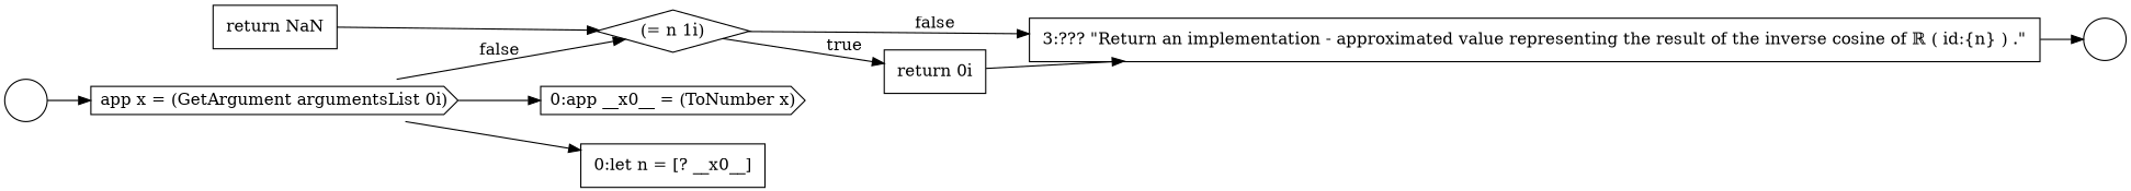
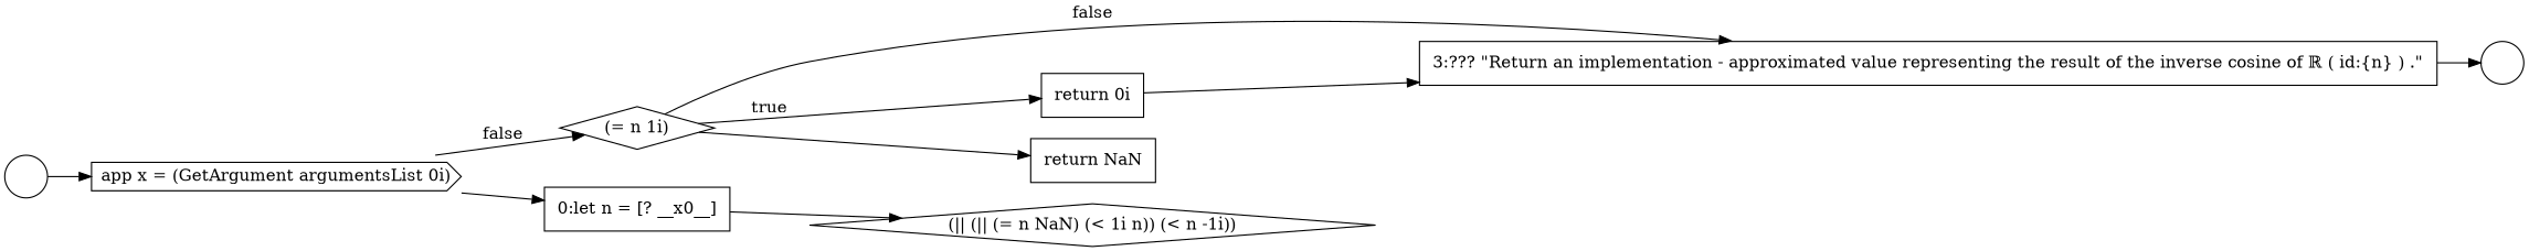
  digraph {
    rankdir=LR
    node [color=black fillcolor=white shape=none style=filled]
    edge [color=black]
    n1 [label=<<font color="black">(= n 1i)</font>> shape=diamond]
    n2 [label=<<font color="black">     <table border="0" cellborder="1" cellspacing="0" cellpadding="10">       <tr><td align="left">3:??? &quot;Return an implementation - approximated value representing the result of the inverse cosine of ℝ ( id:{n} ) .&quot;</td></tr>     </table>   </font>> margin=0]
    n3 [label=<<font color="black">     <table border="0" cellborder="1" cellspacing="0" cellpadding="10">       <tr><td align="left">return 0i</td></tr>     </table>   </font>> margin=0]
    n4 [label=" " shape=circle]
    n5 [label=<<font color="black">app x = (GetArgument argumentsList 0i)</font>> shape=cds]
-   n6 [label=<<font color="black">0:app __x0__ = (ToNumber x)</font>> shape=cds]
    n7 [label=<<font color="black">     <table border="0" cellborder="1" cellspacing="0" cellpadding="10">       <tr><td align="left">0:let n = [? __x0__]</td></tr>     </table>   </font>> margin=0]
    n8 [label=<<font color="black">     <table border="0" cellborder="1" cellspacing="0" cellpadding="10">       <tr><td align="left">return NaN</td></tr>     </table>   </font>> margin=0]
+   n9 [label=<<font color="black">(|| (|| (= n NaN) (&lt; 1i n)) (&lt; n -1i))</font>> shape=diamond]
    n10 [label=" " shape=circle]
    n1 -> n2 [label=<<font color="black">false</font>>]
    n1 -> n3 [label=<<font color="black">true</font>>]
    n2 -> n4
    n3 -> n2
    n5 -> n1 [label=<<font color="black">false</font>>]
-   n5 -> n6
    n5 -> n7
-   n8 -> n1
+   n7 -> n9
+   n1 -> n8
    n10 -> n5
  }
